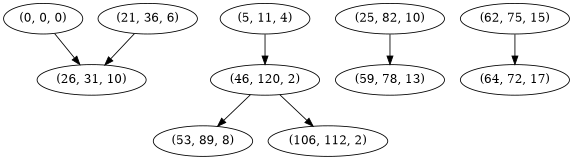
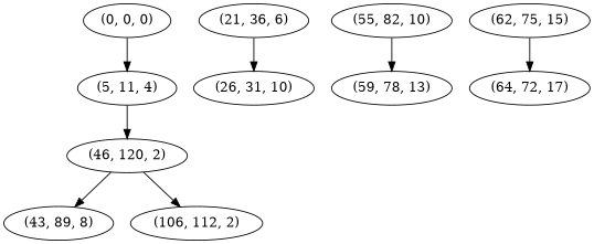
  digraph {
    "(0, 0, 0)"
    "(5, 11, 4)"
    "(46, 120, 2)"
    "(21, 36, 6)"
    "(26, 31, 10)"
-   "(53, 89, 8)"
+   "(53, 89, 8)" [label="(43, 89, 8)"]
    n7 [label="(106, 112, 2)"]
-   "(55, 82, 10)" [label="(25, 82, 10)"]
+   "(55, 82, 10)"
    "(59, 78, 13)"
    "(62, 75, 15)"
    "(64, 72, 17)"
-   "(0, 0, 0)" -> "(26, 31, 10)"
+   "(0, 0, 0)" -> "(5, 11, 4)"
    "(5, 11, 4)" -> "(46, 120, 2)"
    "(46, 120, 2)" -> "(53, 89, 8)"
    "(46, 120, 2)" -> n7
    "(21, 36, 6)" -> "(26, 31, 10)"
    "(55, 82, 10)" -> "(59, 78, 13)"
    "(62, 75, 15)" -> "(64, 72, 17)"
  }
